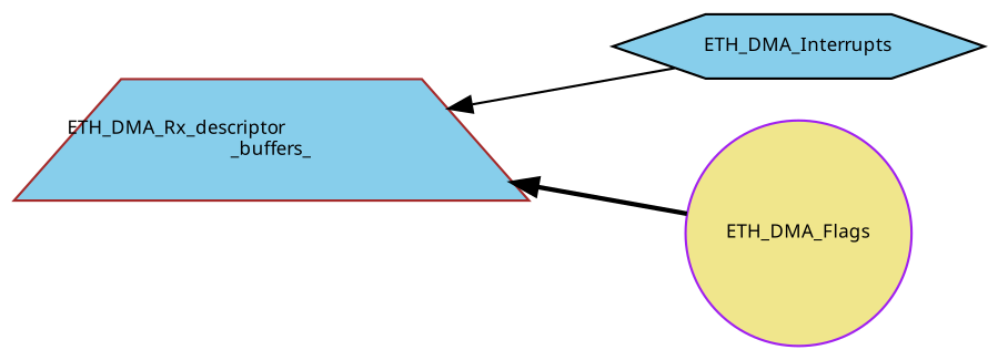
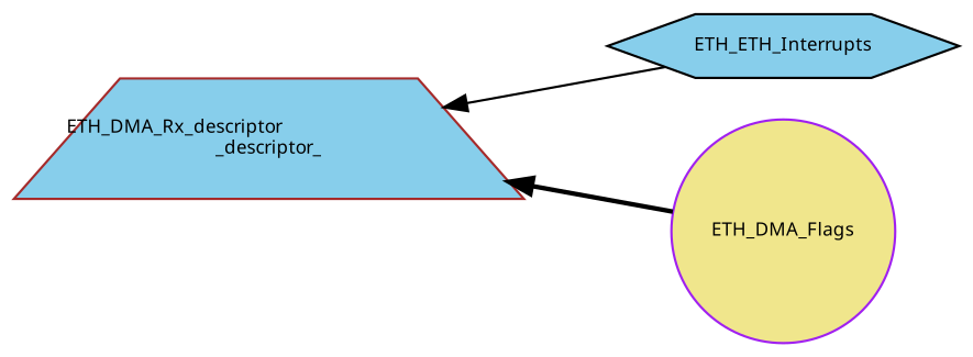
  digraph {
    rankdir=LR
    node [fillcolor=skyblue fontname=Sans fontsize=8 style=filled]
    edge [dir=back fontname=Sans fontsize=8 labelfontname=Sans labelfontsize=8 shape=plaintext]
-   n1 [color=black height=0.2 label=ETH_DMA_Interrupts shape=hexagon width=0.4]
+   n1 [color=black height=0.2 label=ETH_ETH_Interrupts shape=hexagon width=0.4]
    n2 [color=purple fillcolor=khaki fontcolor=black height=0.2 label=ETH_DMA_Flags shape=circle width=0.4]
-   n3 [color=brown height=0.2 label="ETH_DMA_Rx_descriptor\l_buffers_" shape=trapezium width=0.4]
+   n3 [color=brown height=0.2 label="ETH_DMA_Rx_descriptor\l_descriptor_" shape=trapezium width=0.4]
    n3 -> n1 [style=solid]
    n3 -> n2 [style=bold]
  }
